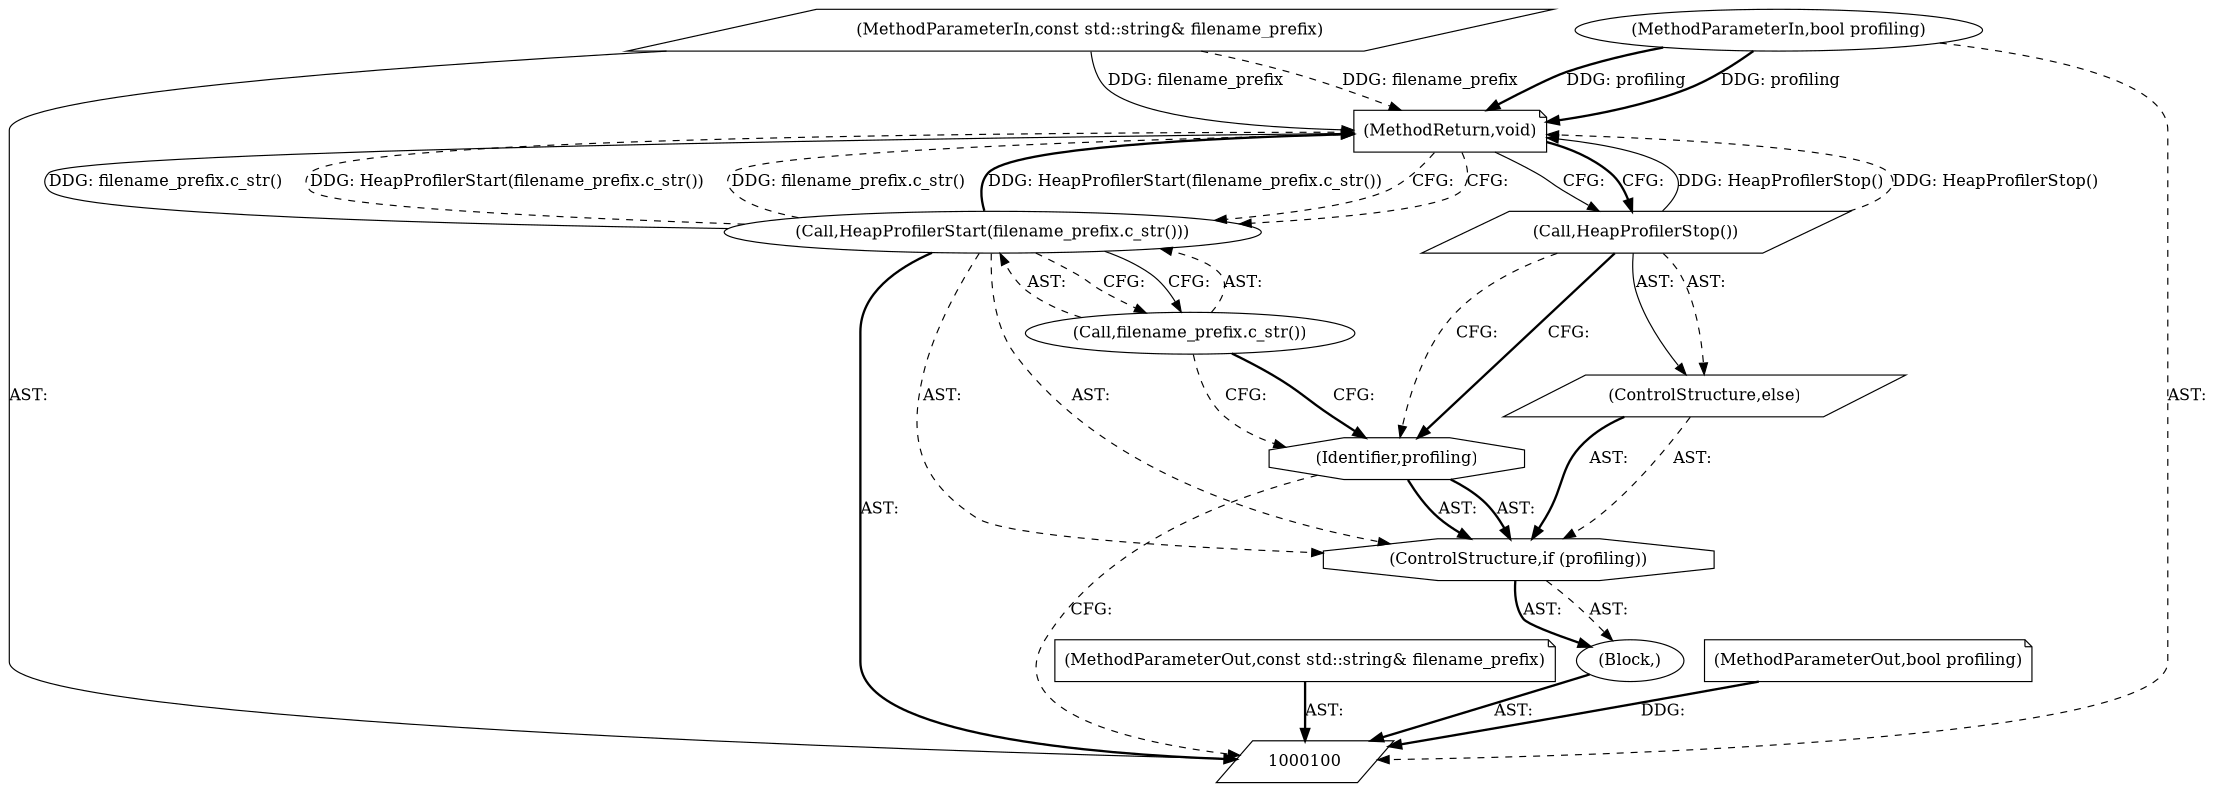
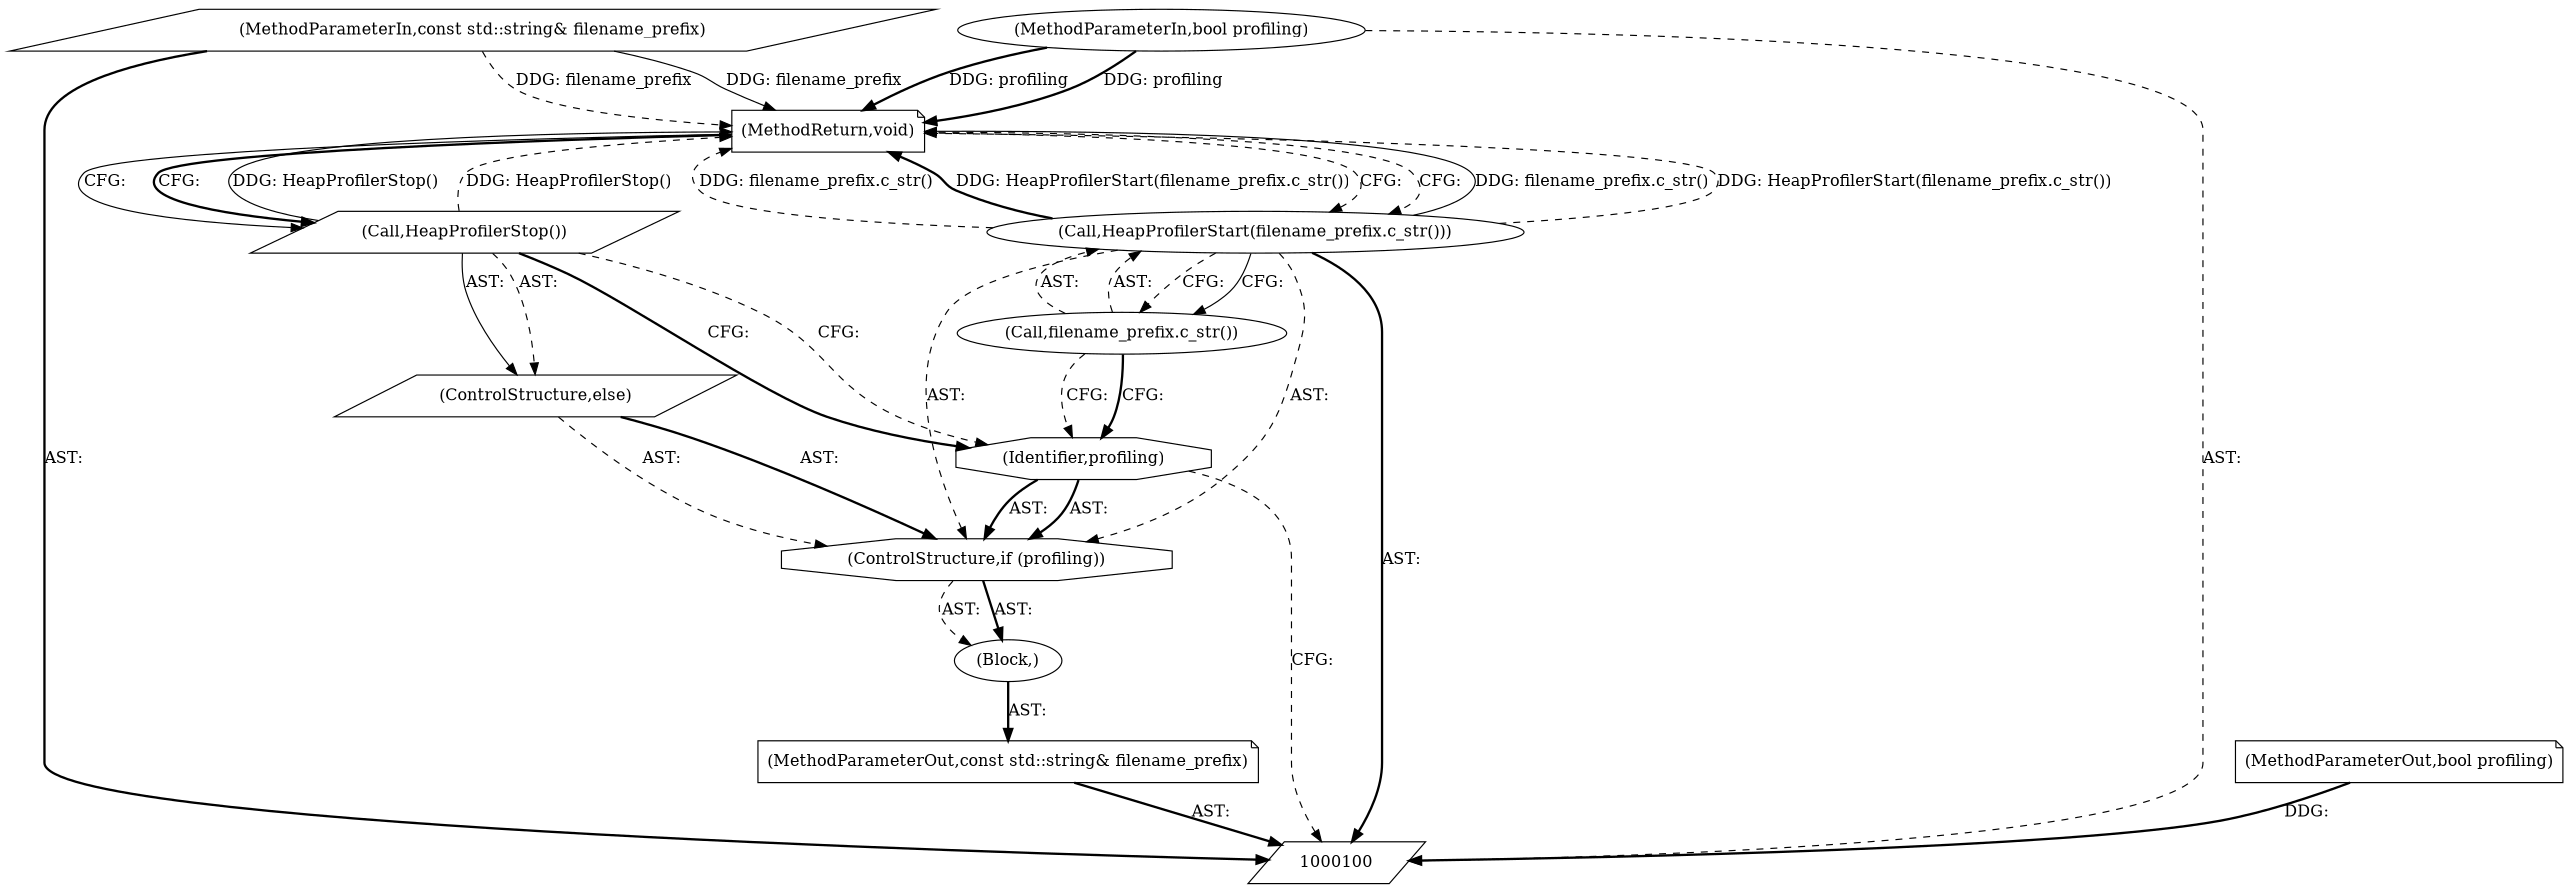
  digraph {
    node [shape=ellipse]
    edge [style=dashed]
    n1 [label="(MethodReturn,void)" shape=note]
    n2 [label="(Call,HeapProfilerStart(filename_prefix.c_str()))"]
    n3 [label="(Call,HeapProfilerStop())" shape=parallelogram]
    1000100 [shape=parallelogram]
    n5 [label="(ControlStructure,if (profiling))" shape=octagon]
    n6 [label="(Call,filename_prefix.c_str())"]
    n7 [label="(Identifier,profiling)" shape=octagon]
    n8 [label="(ControlStructure,else)" shape=parallelogram]
    n9 [label="(MethodParameterIn,const std::string& filename_prefix)" shape=parallelogram]
    n10 [label="(MethodParameterOut,const std::string& filename_prefix)" shape=note]
    n11 [label="(MethodParameterIn,bool profiling)"]
    n12 [label="(MethodParameterOut,bool profiling)" shape=note]
    n13 [label="(Block,)"]
    n1 -> n2 [label="CFG: "]
    n1 -> n2 [label="CFG: "]
    n1 -> n3 [label="CFG: " style=solid]
    n1 -> n3 [label="CFG: " style=bold]
    n2 -> n1 [label="DDG: filename_prefix.c_str()" style=solid]
    n2 -> n1 [label="DDG: HeapProfilerStart(filename_prefix.c_str())"]
    n2 -> n1 [label="DDG: filename_prefix.c_str()"]
    n2 -> n1 [label="DDG: HeapProfilerStart(filename_prefix.c_str())" style=bold]
    n2 -> 1000100 [label="AST: " style=bold]
    n2 -> n5 [label="AST: "]
    n2 -> n5 [label="AST: "]
    n2 -> n6 [label="CFG: "]
    n2 -> n6 [label="CFG: " style=solid]
    n3 -> n1 [label="DDG: HeapProfilerStop()" style=solid]
    n3 -> n1 [label="DDG: HeapProfilerStop()"]
    n3 -> n7 [label="CFG: " style=bold]
    n3 -> n7 [label="CFG: "]
    n3 -> n8 [label="AST: " style=solid]
    n3 -> n8 [label="AST: "]
    n5 -> n13 [label="AST: "]
    n5 -> n13 [label="AST: " style=bold]
    n6 -> n2 [label="AST: "]
    n6 -> n2 [label="AST: "]
    n6 -> n7 [label="CFG: "]
    n6 -> n7 [label="CFG: " style=bold]
    n7 -> 1000100 [label="CFG: "]
    n7 -> n5 [label="AST: " style=bold]
    n7 -> n5 [label="AST: " style=bold]
    n8 -> n5 [label="AST: "]
    n8 -> n5 [label="AST: " style=bold]
    n9 -> n1 [label="DDG: filename_prefix"]
    n9 -> n1 [label="DDG: filename_prefix" style=solid]
-   n9 -> 1000100 [label="AST: " style=solid]
+   n9 -> 1000100 [label="AST: " style=bold]
    n10 -> 1000100 [label="AST: " style=bold]
    n11 -> n1 [label="DDG: profiling" style=bold]
    n11 -> n1 [label="DDG: profiling" style=bold]
    n11 -> 1000100 [label="AST: "]
    n12 -> 1000100 [label="DDG: " style=bold]
-   n13 -> 1000100 [label="AST: " style=bold]
+   n13 -> n10 [label="AST: " style=bold]
  }
